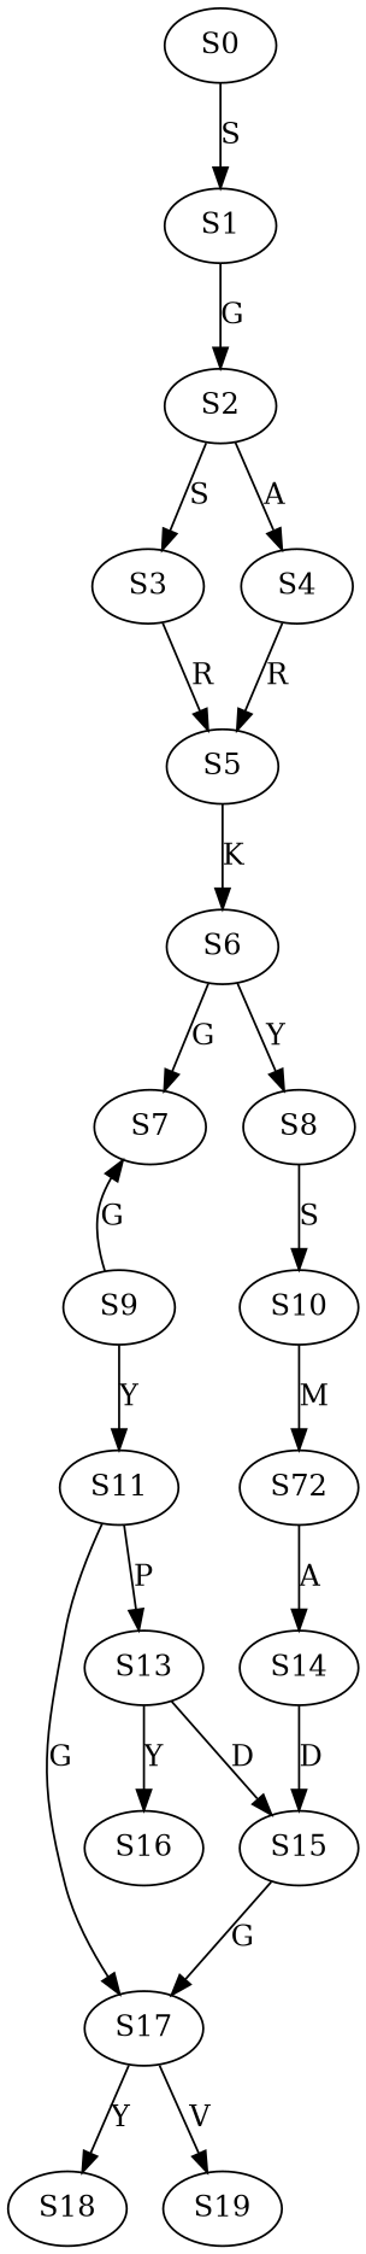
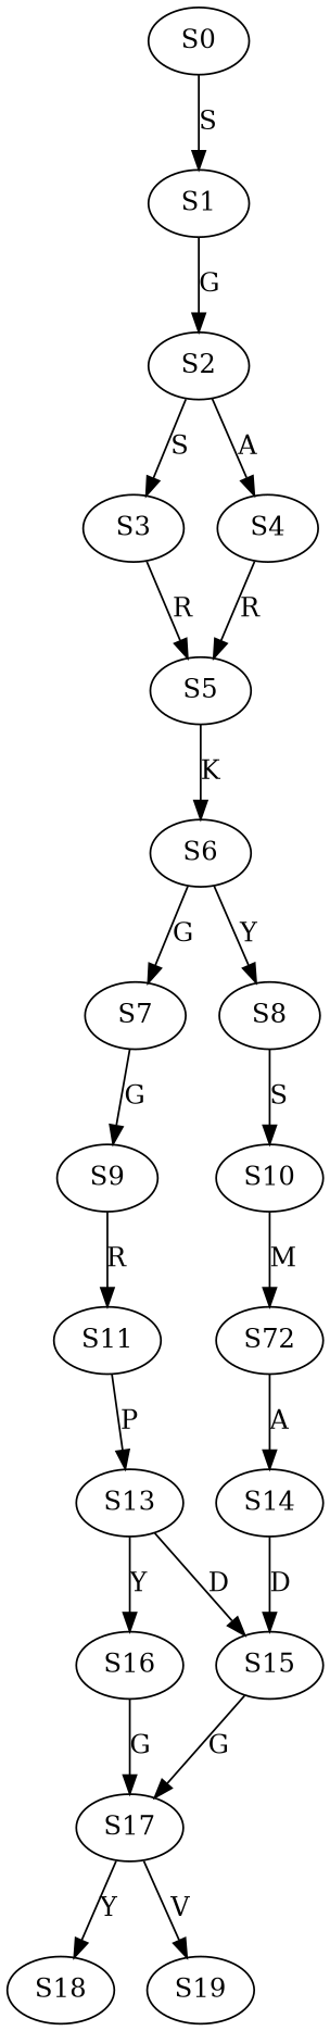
  strict digraph {
    S0
    S1
    S2
    S3
    S4
    S5
    S6
    S7
    S8
    S9
    S10
    S11
    n13 [label=S72]
    S13
    S14
    S15
    S16
    S17
    S18
    S19
    S0 -> S1 [label=S]
    S1 -> S2 [label=G]
    S2 -> S3 [label=S]
    S2 -> S4 [label=A]
    S3 -> S5 [label=R]
    S4 -> S5 [label=R]
    S5 -> S6 [label=K]
    S6 -> S7 [label=G]
    S6 -> S8 [label=Y]
-   S9 -> S7 [label=G]
+   S7 -> S9 [label=G]
    S8 -> S10 [label=S]
-   S9 -> S11 [label=Y]
+   S9 -> S11 [label=R]
    S10 -> n13 [label=M]
    S11 -> S13 [label=P]
    n13 -> S14 [label=A]
    S13 -> S15 [label=D]
    S13 -> S16 [label=Y]
    S14 -> S15 [label=D]
    S15 -> S17 [label=G]
-   S11 -> S17 [label=G]
+   S16 -> S17 [label=G]
    S17 -> S18 [label=Y]
    S17 -> S19 [label=V]
  }
